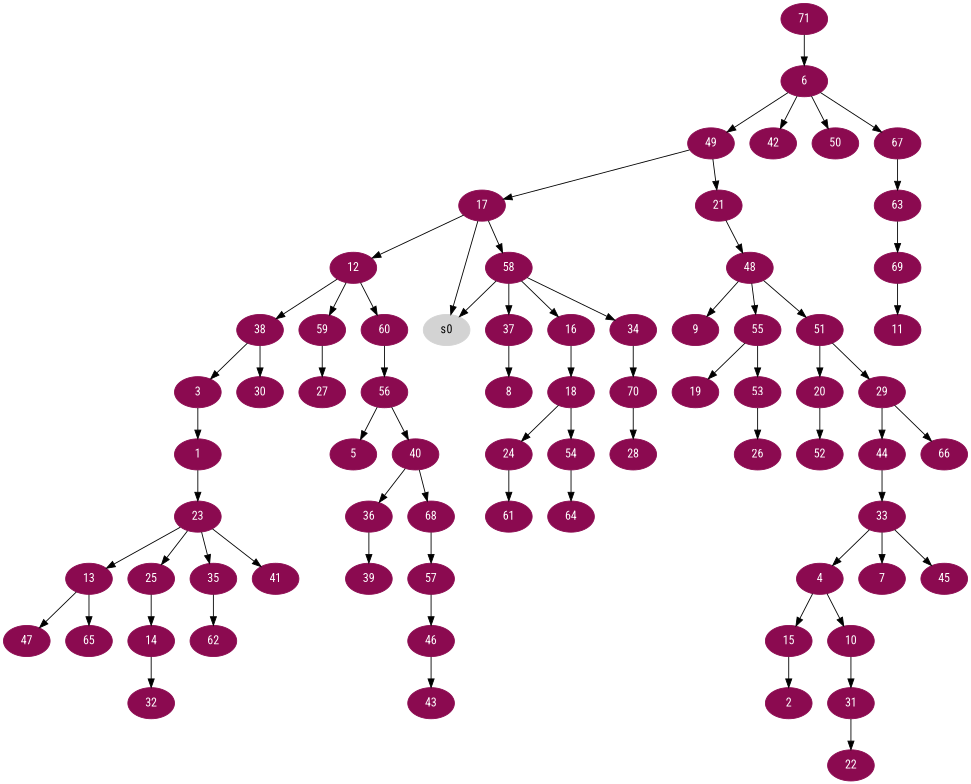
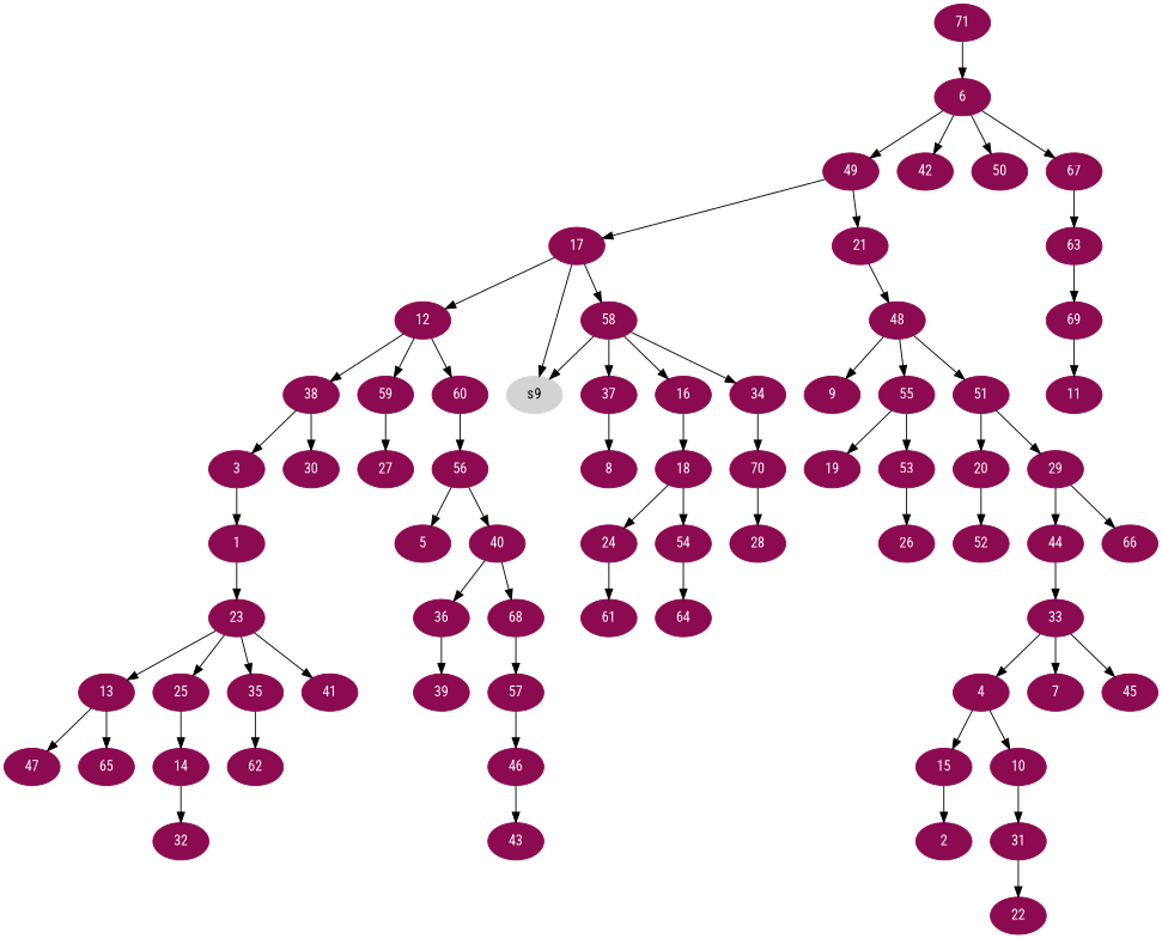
  digraph {
    fontname="Roboto Condensed"
    node [color=deeppink4 fontcolor=white style=filled fontname="Roboto Condensed"]
    edge [fontname="Roboto Condensed"]
    3
    1
    23
    15
    2
    38
    30
    33
    4
    7
    45
    10
    56
    5
    40
    71
    6
    49
    42
    50
    67
    37
    8
    48
    9
    55
    51
    31
    69
    11
    17
    12
    58
-   s0 [color=lightgrey fontcolor=black]
+   s0 [color=lightgrey fontcolor=black label=s9]
    59
    60
    13
    25
    35
    41
    47
    65
    14
    32
    16
    34
    18
    21
    24
    54
    19
    53
    20
    29
    52
    22
    61
    26
    27
    70
    28
    44
    66
    62
    36
    68
    39
    46
    43
    57
    64
    63
    3 -> 1
    1 -> 23
    23 -> 13
    23 -> 25
    23 -> 35
    23 -> 41
    15 -> 2
    38 -> 3
    38 -> 30
    33 -> 4
    33 -> 7
    33 -> 45
    4 -> 15
    4 -> 10
    10 -> 31
    56 -> 5
    56 -> 40
    40 -> 36
    40 -> 68
    71 -> 6
    6 -> 49
    6 -> 42
    6 -> 50
    6 -> 67
    49 -> 17
    49 -> 21
    67 -> 63
    37 -> 8
    48 -> 9
    48 -> 55
    48 -> 51
    55 -> 19
    55 -> 53
    51 -> 20
    51 -> 29
    31 -> 22
    69 -> 11
    17 -> 12
    17 -> 58
    17 -> s0
    12 -> 38
    12 -> 59
    12 -> 60
    58 -> 37
    58 -> s0
    58 -> 16
    58 -> 34
    59 -> 27
    60 -> 56
    13 -> 47
    13 -> 65
    25 -> 14
    35 -> 62
    14 -> 32
    16 -> 18
    34 -> 70
    18 -> 24
    18 -> 54
    21 -> 48
    24 -> 61
    54 -> 64
    53 -> 26
    20 -> 52
    29 -> 44
    29 -> 66
    70 -> 28
    44 -> 33
    36 -> 39
    68 -> 57
    46 -> 43
    57 -> 46
    63 -> 69
  }
